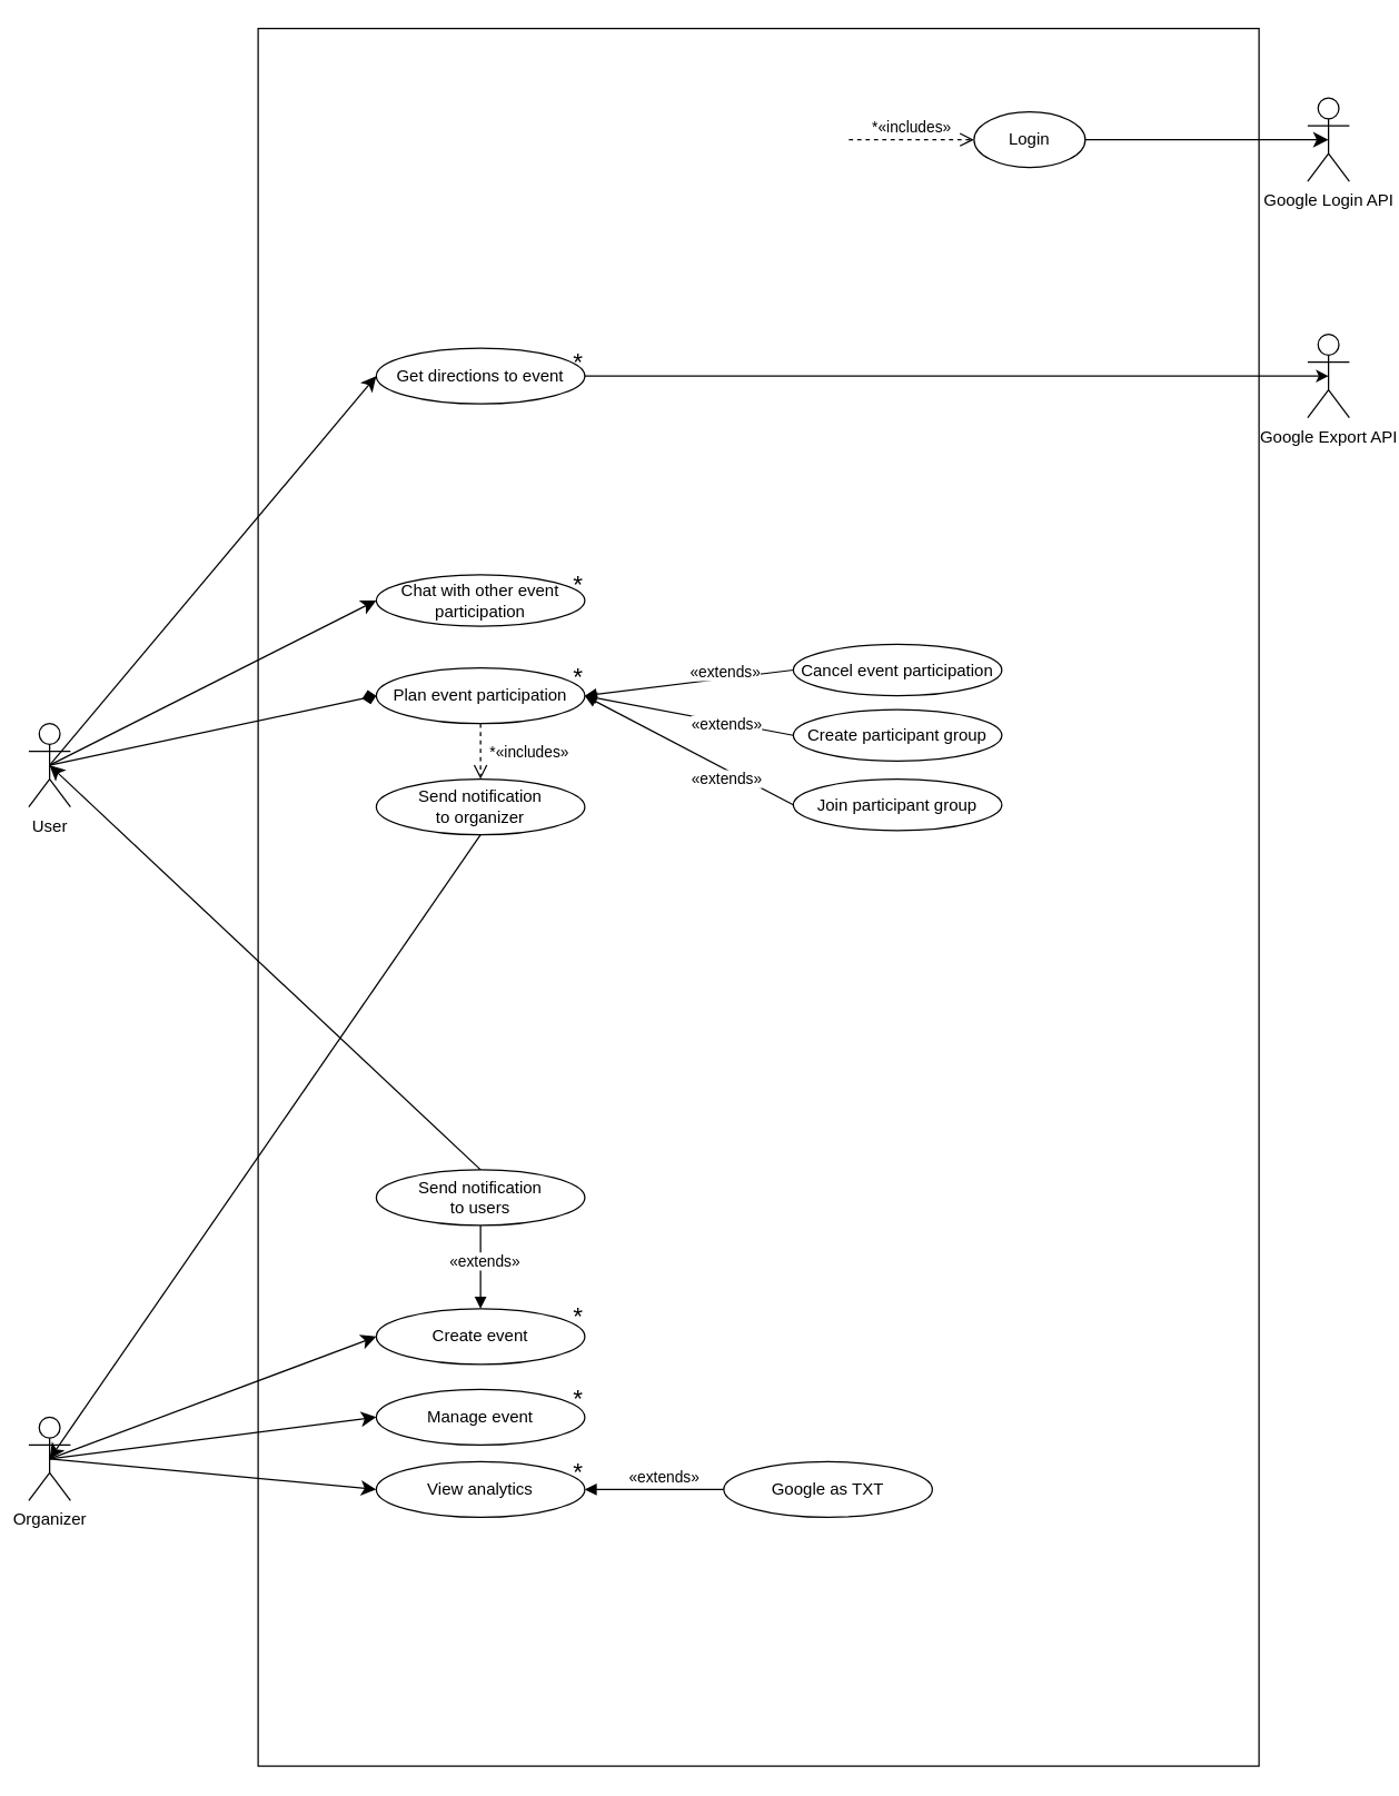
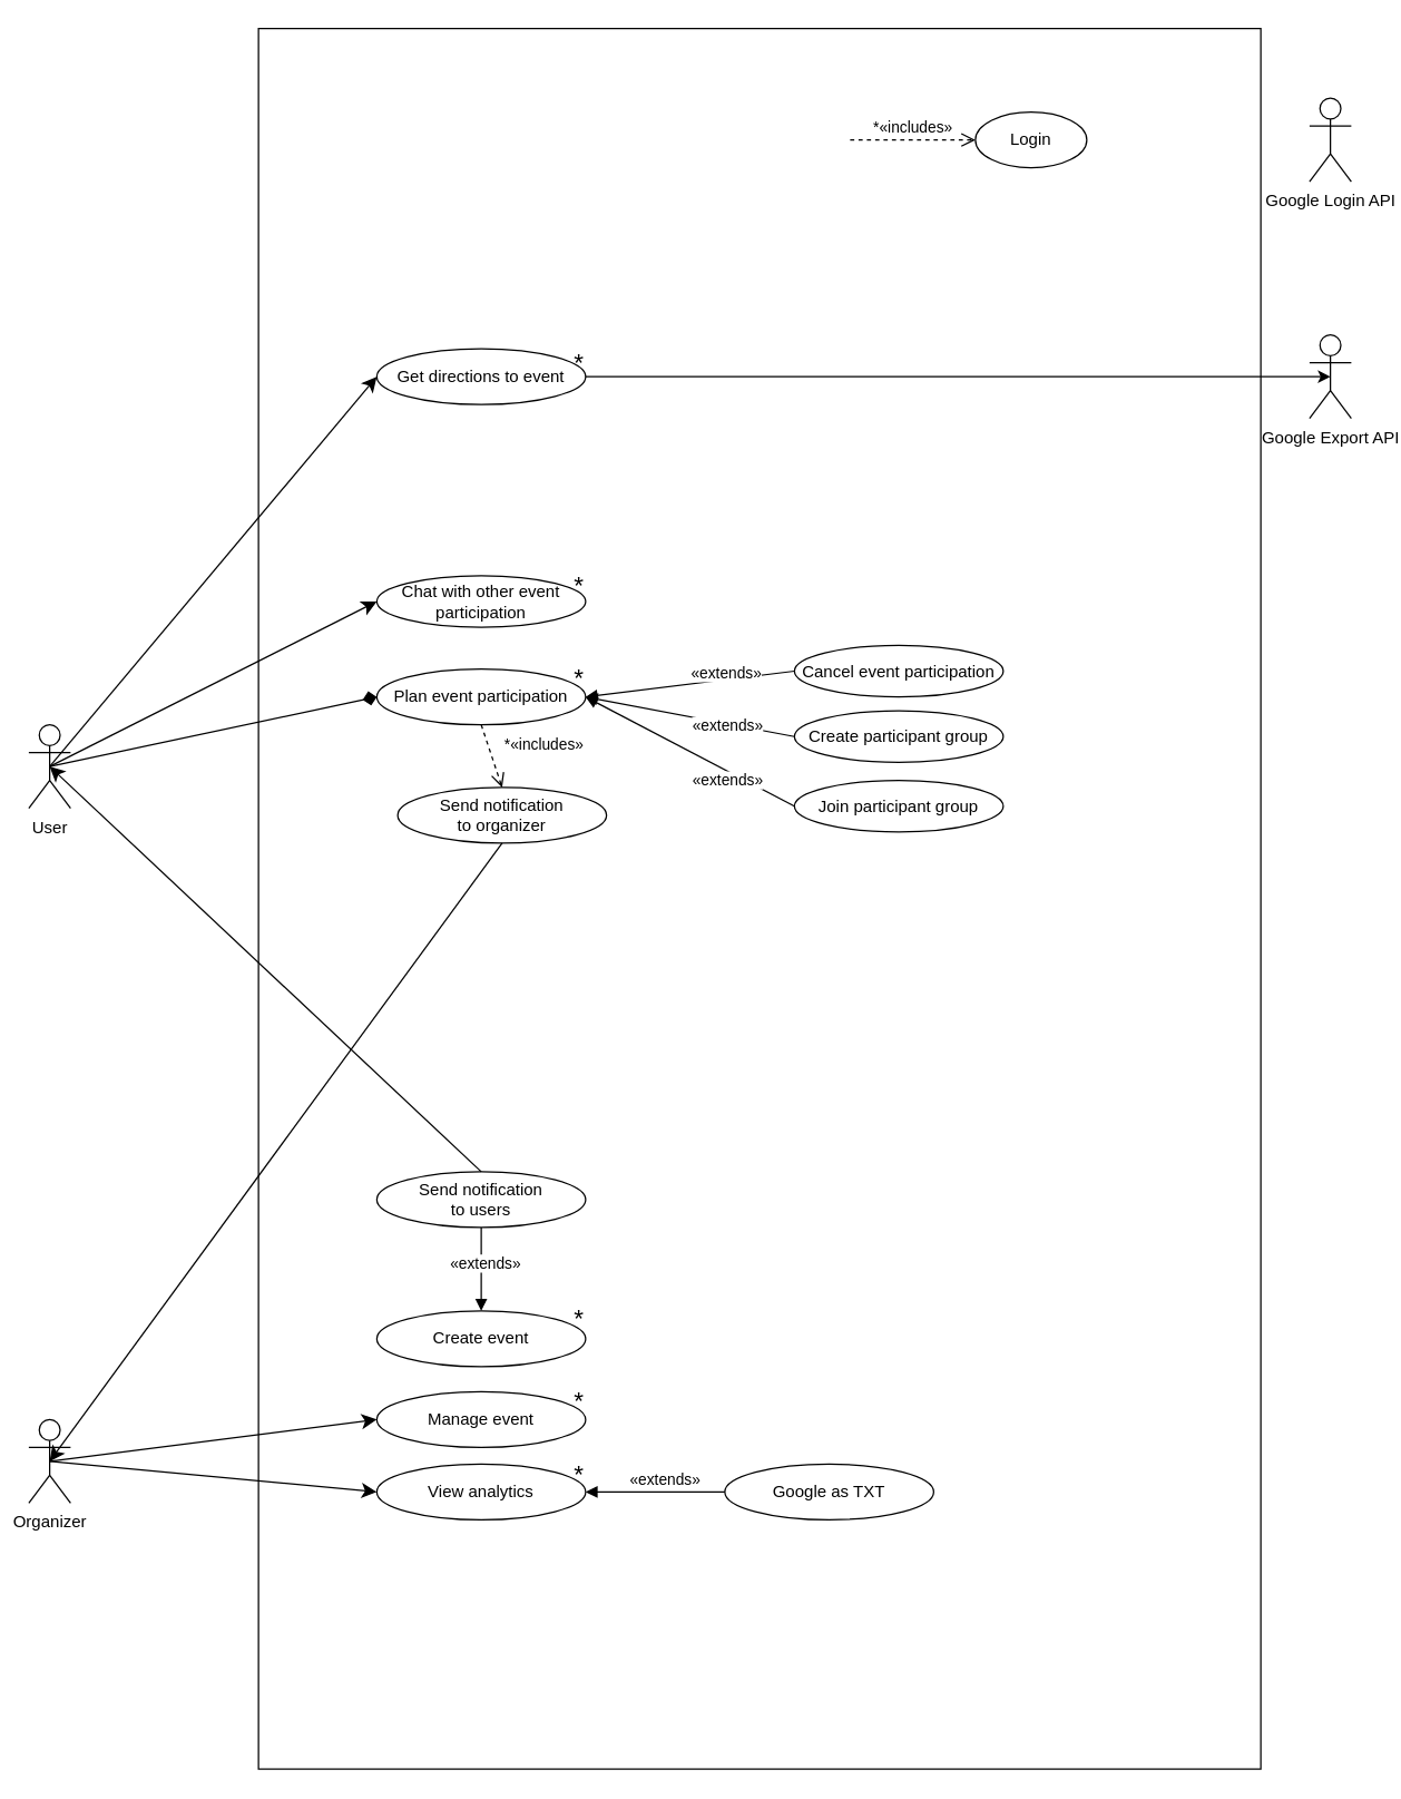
  <mxCell id="0" />
  <mxCell id="1" parent="0" />
  <mxCell id="2" value="" style="rounded=0;whiteSpace=wrap;html=1;" parent="1" vertex="1"><mxGeometry x="185" y="20" width="720" height="1250" as="geometry" /></mxCell>
- <mxCell id="3" style="edgeStyle=none;curved=1;rounded=0;orthogonalLoop=1;jettySize=auto;html=1;exitX=0.5;exitY=0.5;exitDx=0;exitDy=0;exitPerimeter=0;entryX=0;entryY=0.5;entryDx=0;entryDy=0;fontSize=12;startSize=8;endSize=8;" parent="1" source="5" target="12" edge="1"><mxGeometry relative="1" as="geometry" /></mxCell>
  <mxCell id="4" style="edgeStyle=none;curved=1;rounded=0;orthogonalLoop=1;jettySize=auto;html=1;exitX=0.5;exitY=0.5;exitDx=0;exitDy=0;exitPerimeter=0;entryX=0;entryY=0.5;entryDx=0;entryDy=0;fontSize=12;startSize=8;endSize=8;" parent="1" source="5" target="13" edge="1"><mxGeometry relative="1" as="geometry" /></mxCell>
  <mxCell id="5" value="Organizer&lt;br&gt;" style="shape=umlActor;verticalLabelPosition=bottom;verticalAlign=top;html=1;" parent="1" vertex="1"><mxGeometry x="20" y="1019" width="30" height="60" as="geometry" /></mxCell>
  <mxCell id="6" style="edgeStyle=none;curved=1;rounded=0;orthogonalLoop=1;jettySize=auto;html=1;exitX=0;exitY=0.5;exitDx=0;exitDy=0;entryX=0;entryY=0.5;entryDx=0;entryDy=0;fontSize=12;startSize=8;endSize=8;" parent="1" source="10" target="10" edge="1"><mxGeometry relative="1" as="geometry" /></mxCell>
  <mxCell id="7" style="edgeStyle=none;curved=1;rounded=0;orthogonalLoop=1;jettySize=auto;html=1;exitX=0.5;exitY=0.5;exitDx=0;exitDy=0;exitPerimeter=0;entryX=0;entryY=0.5;entryDx=0;entryDy=0;fontSize=12;startSize=8;endSize=8;" parent="1" source="9" target="10" edge="1"><mxGeometry relative="1" as="geometry" /></mxCell>
  <mxCell id="8" style="edgeStyle=none;curved=1;rounded=0;orthogonalLoop=1;jettySize=auto;html=1;exitX=0.5;exitY=0.5;exitDx=0;exitDy=0;exitPerimeter=0;entryX=0;entryY=0.5;entryDx=0;entryDy=0;fontSize=12;startSize=8;endSize=8;endArrow=diamond;" parent="1" source="9" target="11" edge="1"><mxGeometry relative="1" as="geometry" /></mxCell>
  <mxCell id="9" value="User" style="shape=umlActor;verticalLabelPosition=bottom;verticalAlign=top;html=1;" parent="1" vertex="1"><mxGeometry x="20" y="520" width="30" height="60" as="geometry" /></mxCell>
  <mxCell id="10" value="Get directions to event" style="ellipse;whiteSpace=wrap;html=1;" parent="1" vertex="1"><mxGeometry x="270" y="250" width="150" height="40" as="geometry" /></mxCell>
  <mxCell id="11" value="Plan event participation" style="ellipse;whiteSpace=wrap;html=1;" parent="1" vertex="1"><mxGeometry x="270" y="480" width="150" height="40" as="geometry" /></mxCell>
  <mxCell id="12" value="Create event" style="ellipse;whiteSpace=wrap;html=1;" parent="1" vertex="1"><mxGeometry x="270" y="941" width="150" height="40" as="geometry" /></mxCell>
  <mxCell id="13" value="View analytics" style="ellipse;whiteSpace=wrap;html=1;" parent="1" vertex="1"><mxGeometry x="270" y="1051" width="150" height="40" as="geometry" /></mxCell>
  <mxCell id="14" value="Google Export API" style="shape=umlActor;verticalLabelPosition=bottom;verticalAlign=top;html=1;" parent="1" vertex="1"><mxGeometry x="940" y="240" width="30" height="60" as="geometry" /></mxCell>
  <mxCell id="15" style="edgeStyle=orthogonalEdgeStyle;rounded=0;orthogonalLoop=1;jettySize=auto;html=1;entryX=0.5;entryY=0.5;entryDx=0;entryDy=0;entryPerimeter=0;" parent="1" source="10" target="14" edge="1"><mxGeometry relative="1" as="geometry" /></mxCell>
  <mxCell id="16" value="&lt;font style=&quot;font-size: 18px;&quot;&gt;*&lt;/font&gt;" style="text;html=1;align=center;verticalAlign=middle;resizable=0;points=[];autosize=1;strokeColor=none;fillColor=none;" parent="1" vertex="1"><mxGeometry x="400" y="1039" width="30" height="40" as="geometry" /></mxCell>
  <mxCell id="17" value="&lt;font style=&quot;font-size: 18px;&quot;&gt;*&lt;/font&gt;" style="text;html=1;align=center;verticalAlign=middle;resizable=0;points=[];autosize=1;strokeColor=none;fillColor=none;" parent="1" vertex="1"><mxGeometry x="400" y="927" width="30" height="40" as="geometry" /></mxCell>
  <mxCell id="18" value="Cancel event participation" style="ellipse;whiteSpace=wrap;html=1;" parent="1" vertex="1"><mxGeometry x="570" y="463" width="150" height="37" as="geometry" /></mxCell>
  <mxCell id="19" value="«extends»" style="html=1;verticalAlign=bottom;endArrow=block;curved=0;rounded=0;entryX=1;entryY=0.5;entryDx=0;entryDy=0;exitX=0;exitY=0.5;exitDx=0;exitDy=0;" parent="1" source="18" target="11" edge="1"><mxGeometry x="-0.337" y="4" width="80" relative="1" as="geometry"><mxPoint x="520.034" y="446.947" as="sourcePoint" /><mxPoint x="420" y="446" as="targetPoint" /><Array as="points" /><mxPoint as="offset" /></mxGeometry></mxCell>
  <mxCell id="20" value="Manage event" style="ellipse;whiteSpace=wrap;html=1;" parent="1" vertex="1"><mxGeometry x="270" y="999" width="150" height="40" as="geometry" /></mxCell>
  <mxCell id="21" value="«extends»" style="html=1;verticalAlign=bottom;endArrow=block;curved=0;rounded=0;exitX=0.5;exitY=1;exitDx=0;exitDy=0;" parent="1" source="25" target="12" edge="1"><mxGeometry x="0.157" y="3" width="80" relative="1" as="geometry"><mxPoint x="490" y="881" as="sourcePoint" /><mxPoint x="390" y="914" as="targetPoint" /><Array as="points" /><mxPoint as="offset" /></mxGeometry></mxCell>
  <mxCell id="22" value="Google as TXT" style="ellipse;whiteSpace=wrap;html=1;" parent="1" vertex="1"><mxGeometry x="520" y="1051" width="150" height="40" as="geometry" /></mxCell>
  <mxCell id="23" value="«extends»" style="html=1;verticalAlign=bottom;endArrow=block;curved=0;rounded=0;exitX=0;exitY=0.5;exitDx=0;exitDy=0;" parent="1" source="22" target="13" edge="1"><mxGeometry x="-0.143" width="80" relative="1" as="geometry"><mxPoint x="591" y="1107" as="sourcePoint" /><mxPoint x="440" y="1071" as="targetPoint" /><Array as="points" /><mxPoint as="offset" /></mxGeometry></mxCell>
  <mxCell id="24" value="&lt;font style=&quot;font-size: 18px;&quot;&gt;*&lt;/font&gt;" style="text;html=1;align=center;verticalAlign=middle;resizable=0;points=[];autosize=1;strokeColor=none;fillColor=none;" parent="1" vertex="1"><mxGeometry x="400" y="240" width="30" height="40" as="geometry" /></mxCell>
  <mxCell id="25" value="Send notification&lt;br&gt;to users" style="ellipse;whiteSpace=wrap;html=1;" parent="1" vertex="1"><mxGeometry x="270" y="841" width="150" height="40" as="geometry" /></mxCell>
  <mxCell id="26" style="edgeStyle=none;curved=1;rounded=0;orthogonalLoop=1;jettySize=auto;html=1;fontSize=12;startSize=8;endSize=8;exitX=0.5;exitY=0;exitDx=0;exitDy=0;entryX=0.5;entryY=0.5;entryDx=0;entryDy=0;entryPerimeter=0;" parent="1" source="25" target="9" edge="1"><mxGeometry relative="1" as="geometry"><mxPoint x="170" y="710" as="sourcePoint" /><mxPoint x="40" y="550" as="targetPoint" /></mxGeometry></mxCell>
  <mxCell id="27" style="edgeStyle=none;curved=1;rounded=0;orthogonalLoop=1;jettySize=auto;html=1;exitX=0.5;exitY=0.5;exitDx=0;exitDy=0;exitPerimeter=0;entryX=0;entryY=0.5;entryDx=0;entryDy=0;fontSize=12;startSize=8;endSize=8;" parent="1" source="5" target="20" edge="1"><mxGeometry relative="1" as="geometry"><mxPoint x="185" y="1011" as="sourcePoint" /><mxPoint x="280" y="971" as="targetPoint" /></mxGeometry></mxCell>
  <mxCell id="28" value="&lt;font style=&quot;font-size: 18px;&quot;&gt;*&lt;/font&gt;" style="text;html=1;align=center;verticalAlign=middle;resizable=0;points=[];autosize=1;strokeColor=none;fillColor=none;" parent="1" vertex="1"><mxGeometry x="400" y="986" width="30" height="40" as="geometry" /></mxCell>
  <mxCell id="29" value="*«includes»" style="html=1;verticalAlign=bottom;endArrow=open;dashed=1;endSize=8;curved=0;rounded=0;entryX=0;entryY=0.5;entryDx=0;entryDy=0;" parent="1" target="31" edge="1"><mxGeometry relative="1" as="geometry"><mxPoint x="610" y="100" as="sourcePoint" /><mxPoint x="800" y="136" as="targetPoint" /></mxGeometry></mxCell>
  <mxCell id="30" style="edgeStyle=orthogonalEdgeStyle;rounded=0;orthogonalLoop=1;jettySize=auto;html=1;exitX=0.5;exitY=1;exitDx=0;exitDy=0;" parent="1" source="18" target="18" edge="1"><mxGeometry relative="1" as="geometry" /></mxCell>
  <mxCell id="31" value="Login" style="ellipse;whiteSpace=wrap;html=1;" parent="1" vertex="1"><mxGeometry x="700" y="80" width="80" height="40" as="geometry" /></mxCell>
- <mxCell id="32" style="edgeStyle=none;curved=1;rounded=0;orthogonalLoop=1;jettySize=auto;html=1;fontSize=12;startSize=8;endSize=8;exitX=1;exitY=0.5;exitDx=0;exitDy=0;entryX=0.5;entryY=0.5;entryDx=0;entryDy=0;entryPerimeter=0;" parent="1" source="31" target="33" edge="1"><mxGeometry relative="1" as="geometry"><mxPoint x="835" y="126" as="sourcePoint" /><mxPoint x="890" y="136" as="targetPoint" /></mxGeometry></mxCell>
  <mxCell id="33" value="Google Login API&lt;div&gt;&lt;br/&gt;&lt;/div&gt;" style="shape=umlActor;verticalLabelPosition=bottom;verticalAlign=top;html=1;" parent="1" vertex="1"><mxGeometry x="940" y="70" width="30" height="60" as="geometry" /></mxCell>
  <mxCell id="34" value="Create participant group" style="ellipse;whiteSpace=wrap;html=1;" parent="1" vertex="1"><mxGeometry x="570" y="510" width="150" height="37" as="geometry" /></mxCell>
  <mxCell id="35" value="Join participant group" style="ellipse;whiteSpace=wrap;html=1;" parent="1" vertex="1"><mxGeometry x="570" y="560" width="150" height="37" as="geometry" /></mxCell>
  <mxCell id="36" value="«extends»" style="html=1;verticalAlign=bottom;endArrow=block;curved=0;rounded=0;exitX=0;exitY=0.5;exitDx=0;exitDy=0;entryX=1;entryY=0.5;entryDx=0;entryDy=0;" parent="1" source="34" target="11" edge="1"><mxGeometry x="-0.383" y="10" width="80" relative="1" as="geometry"><mxPoint x="530" y="479" as="sourcePoint" /><mxPoint x="430" y="500" as="targetPoint" /><Array as="points" /><mxPoint as="offset" /></mxGeometry></mxCell>
  <mxCell id="37" value="«extends»" style="html=1;verticalAlign=bottom;endArrow=block;curved=0;rounded=0;entryX=1;entryY=0.5;entryDx=0;entryDy=0;exitX=0;exitY=0.5;exitDx=0;exitDy=0;" parent="1" source="35" target="11" edge="1"><mxGeometry x="-0.445" y="14" width="80" relative="1" as="geometry"><mxPoint x="540" y="489" as="sourcePoint" /><mxPoint x="420" y="447" as="targetPoint" /><Array as="points" /><mxPoint as="offset" /></mxGeometry></mxCell>
- <mxCell id="38" value="Send notification&lt;br&gt;to organizer" style="ellipse;whiteSpace=wrap;html=1;" parent="1" vertex="1"><mxGeometry x="270" y="560" width="150" height="40" as="geometry" /></mxCell>
+ <mxCell id="38" value="Send notification&lt;br&gt;to organizer" style="ellipse;whiteSpace=wrap;html=1;" parent="1" vertex="1"><mxGeometry x="285" y="565" width="150" height="40" as="geometry" /></mxCell>
  <mxCell id="39" style="edgeStyle=none;curved=1;rounded=0;orthogonalLoop=1;jettySize=auto;html=1;fontSize=12;startSize=8;endSize=8;exitX=0.5;exitY=1;exitDx=0;exitDy=0;entryX=0.5;entryY=0.5;entryDx=0;entryDy=0;entryPerimeter=0;" parent="1" source="38" target="5" edge="1"><mxGeometry relative="1" as="geometry"><mxPoint x="420" y="841" as="sourcePoint" /><mxPoint x="110" y="550" as="targetPoint" /></mxGeometry></mxCell>
  <mxCell id="40" value="Chat with other event participation" style="ellipse;whiteSpace=wrap;html=1;" parent="1" vertex="1"><mxGeometry x="270" y="413" width="150" height="37" as="geometry" /></mxCell>
  <mxCell id="41" style="edgeStyle=none;curved=1;rounded=0;orthogonalLoop=1;jettySize=auto;html=1;exitX=0.5;exitY=0.5;exitDx=0;exitDy=0;exitPerimeter=0;entryX=0;entryY=0.5;entryDx=0;entryDy=0;fontSize=12;startSize=8;endSize=8;" parent="1" source="9" target="40" edge="1"><mxGeometry relative="1" as="geometry"><mxPoint x="45" y="560" as="sourcePoint" /><mxPoint x="280" y="510" as="targetPoint" /></mxGeometry></mxCell>
  <mxCell id="42" value="&lt;font style=&quot;font-size: 18px;&quot;&gt;*&lt;/font&gt;" style="text;html=1;align=center;verticalAlign=middle;resizable=0;points=[];autosize=1;strokeColor=none;fillColor=none;" parent="1" vertex="1"><mxGeometry x="400" y="400" width="30" height="40" as="geometry" /></mxCell>
  <mxCell id="43" value="&lt;font style=&quot;font-size: 18px;&quot;&gt;*&lt;/font&gt;" style="text;html=1;align=center;verticalAlign=middle;resizable=0;points=[];autosize=1;strokeColor=none;fillColor=none;" parent="1" vertex="1"><mxGeometry x="400" y="467" width="30" height="40" as="geometry" /></mxCell>
  <mxCell id="44" value="*«includes»" style="html=1;verticalAlign=bottom;endArrow=open;dashed=1;endSize=8;curved=0;rounded=0;entryX=0.5;entryY=0;entryDx=0;entryDy=0;exitX=0.5;exitY=1;exitDx=0;exitDy=0;" edge="1" parent="1" source="11" target="38"><mxGeometry x="0.5" y="35" relative="1" as="geometry"><mxPoint x="400" y="630" as="sourcePoint" /><mxPoint x="490" y="630" as="targetPoint" /><mxPoint as="offset" /></mxGeometry></mxCell>
